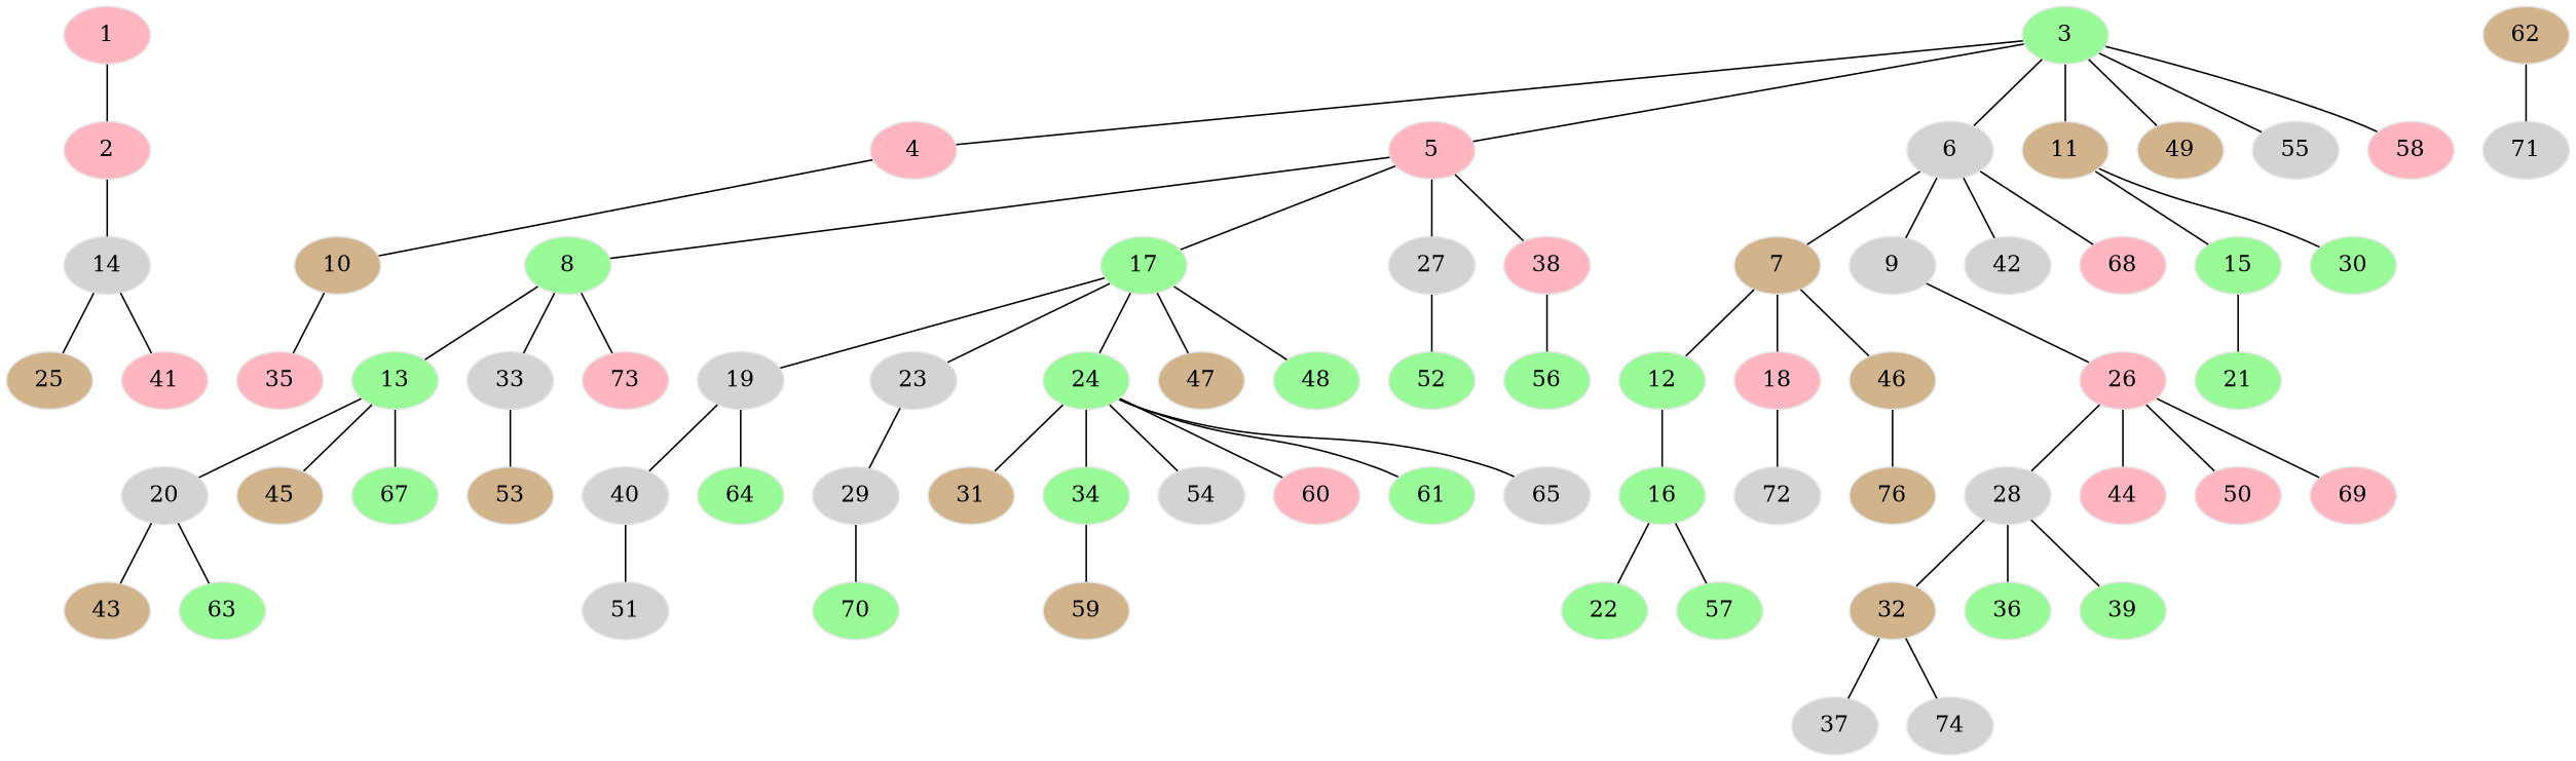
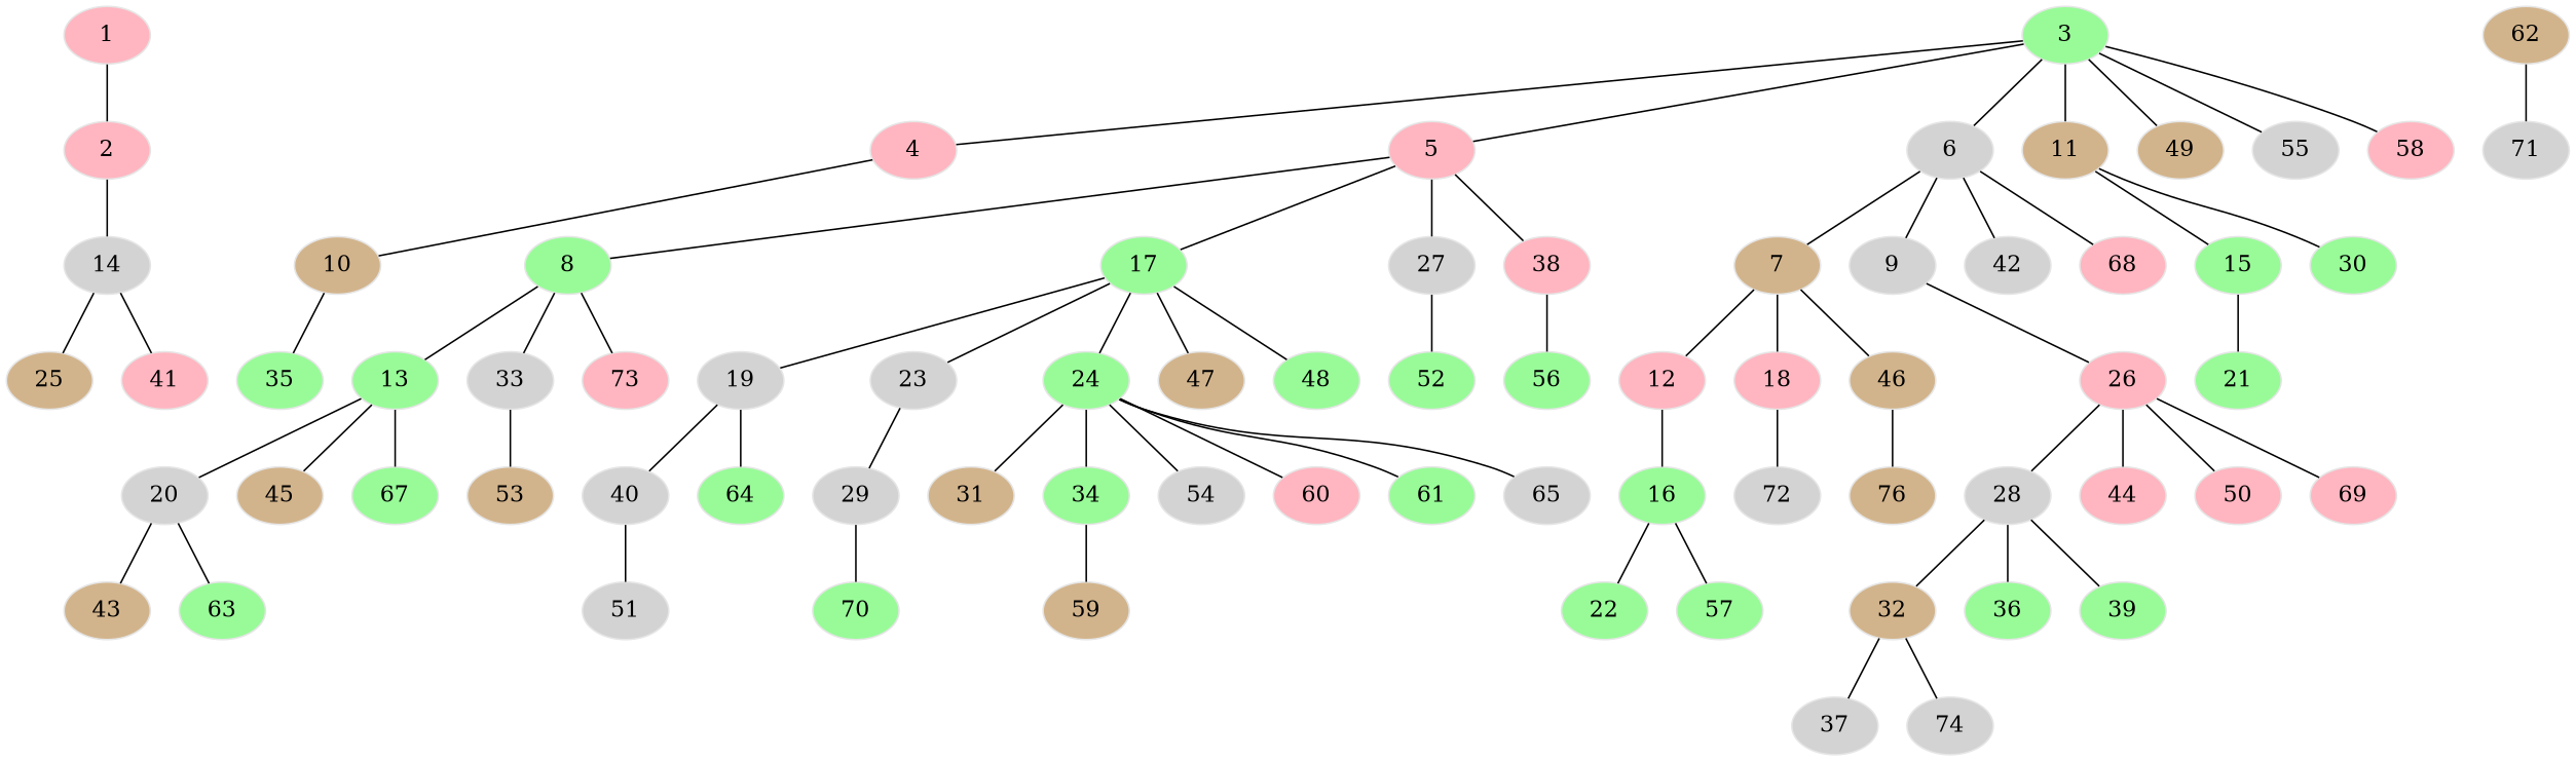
  graph {
    node [color=gray90 fillcolor=palegreen style=filled]
    1 [fillcolor=lightpink]
    2 [fillcolor=lightpink]
    14 [fillcolor=lightgrey]
    4 [fillcolor=lightpink]
    3
    5 [fillcolor=lightpink]
    6 [fillcolor=lightgrey]
    11 [fillcolor=tan]
    49 [fillcolor=tan]
    55 [fillcolor=lightgrey]
    58 [fillcolor=lightpink]
    25 [fillcolor=tan]
    41 [fillcolor=lightpink]
    10 [fillcolor=tan]
    8
    17
    27 [fillcolor=lightgrey]
    38 [fillcolor=lightpink]
    7 [fillcolor=tan]
    9 [fillcolor=lightgrey]
    42 [fillcolor=lightgrey]
    68 [fillcolor=lightpink]
    15
    30
-   35 [fillcolor=lightpink]
+   35
    13
    33 [fillcolor=lightgrey]
    73 [fillcolor=lightpink]
    19 [fillcolor=lightgrey]
    23 [fillcolor=lightgrey]
    24
    47 [fillcolor=tan]
    48
    52
    56
-   12
+   12 [fillcolor=lightpink]
    18 [fillcolor=lightpink]
    46 [fillcolor=tan]
    26 [fillcolor=lightpink]
    16
    72 [fillcolor=lightgrey]
    n42 [fillcolor=tan label=76]
    20 [fillcolor=lightgrey]
    45 [fillcolor=tan]
    67
    53 [fillcolor=tan]
    28 [fillcolor=lightgrey]
    44 [fillcolor=lightpink]
    50 [fillcolor=lightpink]
    69 [fillcolor=lightpink]
    21
    22
    57
    43 [fillcolor=tan]
    63
    62 [fillcolor=tan]
    71 [fillcolor=lightgrey]
    40 [fillcolor=lightgrey]
    64
    29 [fillcolor=lightgrey]
    31 [fillcolor=tan]
    34
    54 [fillcolor=lightgrey]
    60 [fillcolor=lightpink]
    61
    65 [fillcolor=lightgrey]
    51 [fillcolor=lightgrey]
    70
    59 [fillcolor=tan]
    32 [fillcolor=tan]
    36
    39
    37 [fillcolor=lightgrey]
    74 [fillcolor=lightgrey]
    1 -- 2
    2 -- 14
    14 -- 25
    14 -- 41
    4 -- 10
    3 -- 4
    3 -- 5
    3 -- 6
    3 -- 11
    3 -- 49
    3 -- 55
    3 -- 58
    5 -- 8
    5 -- 17
    5 -- 27
    5 -- 38
    6 -- 7
    6 -- 9
    6 -- 42
    6 -- 68
    11 -- 15
    11 -- 30
    10 -- 35
    8 -- 13
    8 -- 33
    8 -- 73
    17 -- 19
    17 -- 23
    17 -- 24
    17 -- 47
    17 -- 48
    27 -- 52
    38 -- 56
    7 -- 12
    7 -- 18
    7 -- 46
    9 -- 26
    15 -- 21
    13 -- 20
    13 -- 45
    13 -- 67
    33 -- 53
    19 -- 40
    19 -- 64
    23 -- 29
    24 -- 31
    24 -- 34
    24 -- 54
    24 -- 60
    24 -- 61
    24 -- 65
    12 -- 16
    18 -- 72
    46 -- n42
    26 -- 28
    26 -- 44
    26 -- 50
    26 -- 69
    16 -- 22
    16 -- 57
    20 -- 43
    20 -- 63
    28 -- 32
    28 -- 36
    28 -- 39
    62 -- 71
    40 -- 51
    29 -- 70
    34 -- 59
    32 -- 37
    32 -- 74
  }
